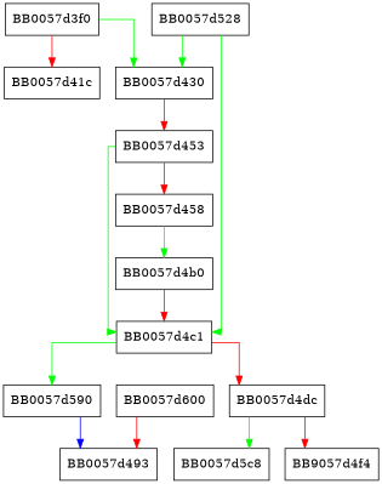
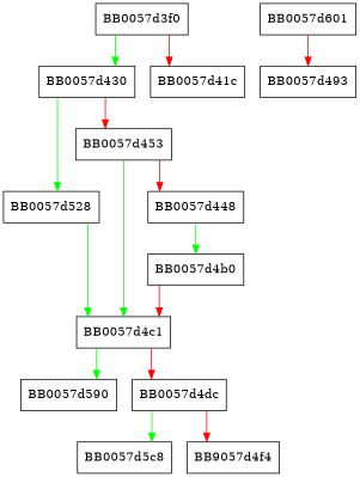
  digraph {
    splines=ortho
    node [shape=box]
    edge [color=green]
    BB0057d3f0
    BB0057d430
    BB0057d41c
    BB0057d528
    BB0057d453
    BB0057d4c1
-   BB0057d458
+   BB0057d458 [label=BB0057d448]
    BB0057d590
    BB0057d4dc
    BB0057d4b0
-   BB0057d600
+   BB0057d600 [label=BB0057d601]
    BB0057d493
    BB0057d5c8
    n14 [label=BB9057d4f4]
    BB0057d3f0 -> BB0057d430
    BB0057d3f0 -> BB0057d41c [color=red]
-   BB0057d528 -> BB0057d430
+   BB0057d430 -> BB0057d528
    BB0057d430 -> BB0057d453 [color=red]
    BB0057d528 -> BB0057d4c1
    BB0057d453 -> BB0057d4c1
    BB0057d453 -> BB0057d458 [color=red]
    BB0057d4c1 -> BB0057d590
    BB0057d4c1 -> BB0057d4dc [color=red]
    BB0057d458 -> BB0057d4b0
-   BB0057d590 -> BB0057d493 [color=blue]
    BB0057d4dc -> BB0057d5c8
    BB0057d4dc -> n14 [color=red]
    BB0057d4b0 -> BB0057d4c1 [color=red]
    BB0057d600 -> BB0057d493 [color=red]
  }
